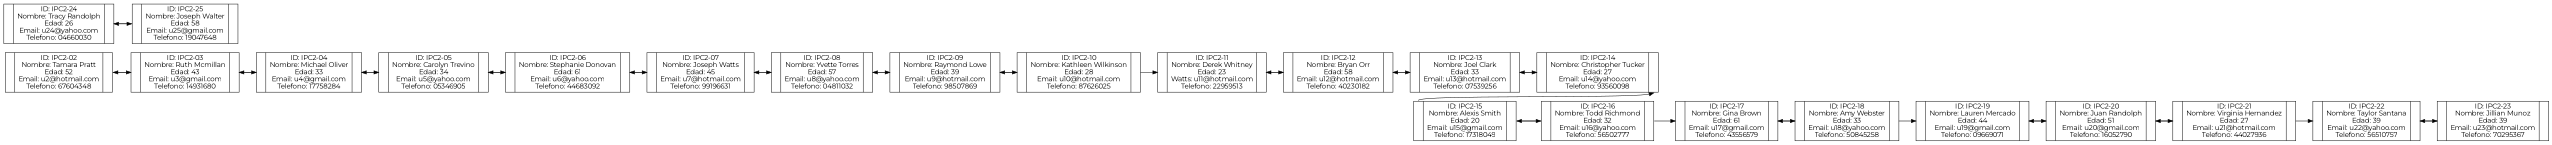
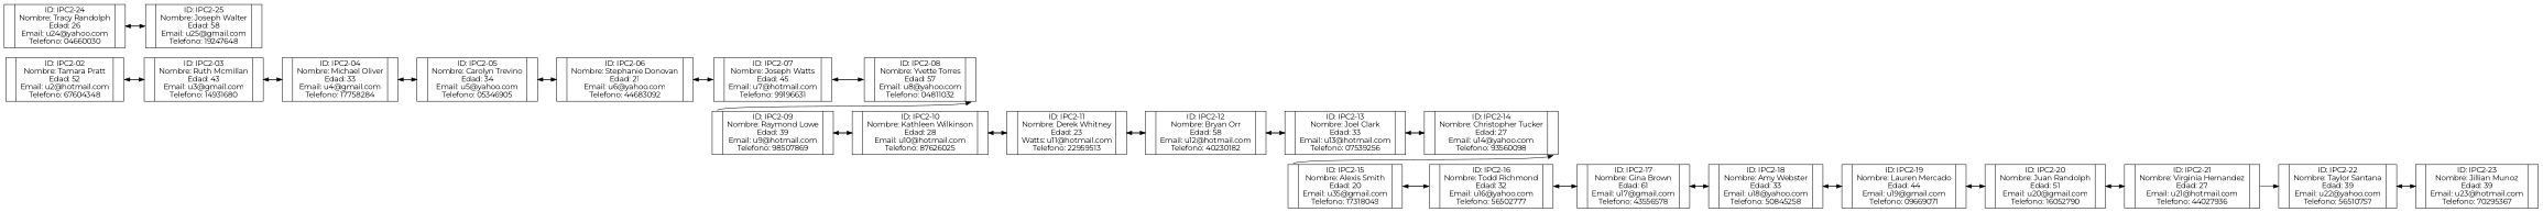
  digraph {
    fontname=Montserrat
    rankdir=LR
    node [fontname=Montserrat shape=record]
    edge [fontname=Montserrat headport=f1 tailport=f2]
    n1 [height=.1 label="{<f1>| ID: IPC2-02\nNombre: Tamara Pratt\nEdad: 52\nEmail: u2@hotmail.com\nTelefono: 67604348|<f2>}"]
    n2 [height=.1 label="{<f1>| ID: IPC2-03\nNombre: Ruth Mcmillan\nEdad: 43\nEmail: u3@gmail.com\nTelefono: 14931680|<f2>}"]
    n3 [height=.1 label="{<f1>| ID: IPC2-04\nNombre: Michael Oliver\nEdad: 33\nEmail: u4@gmail.com\nTelefono: 17758284|<f2>}"]
    n4 [height=.1 label="{<f1>| ID: IPC2-05\nNombre: Carolyn Trevino\nEdad: 34\nEmail: u5@yahoo.com\nTelefono: 05346905|<f2>}"]
-   n5 [height=.1 label="{<f1>| ID: IPC2-06\nNombre: Stephanie Donovan\nEdad: 61\nEmail: u6@yahoo.com\nTelefono: 44683092|<f2>}"]
+   n5 [height=.1 label="{<f1>| ID: IPC2-06\nNombre: Stephanie Donovan\nEdad: 21\nEmail: u6@yahoo.com\nTelefono: 44683092|<f2>}"]
    n6 [height=.1 label="{<f1>| ID: IPC2-07\nNombre: Joseph Watts\nEdad: 45\nEmail: u7@hotmail.com\nTelefono: 99196631|<f2>}"]
    n7 [height=.1 label="{<f1>| ID: IPC2-08\nNombre: Yvette Torres\nEdad: 57\nEmail: u8@yahoo.com\nTelefono: 04811032|<f2>}"]
    n8 [height=.1 label="{<f1>| ID: IPC2-09\nNombre: Raymond Lowe\nEdad: 39\nEmail: u9@hotmail.com\nTelefono: 98507869|<f2>}"]
    n9 [height=.1 label="{<f1>| ID: IPC2-10\nNombre: Kathleen Wilkinson\nEdad: 28\nEmail: u10@hotmail.com\nTelefono: 87626025|<f2>}"]
    n10 [height=.1 label="{<f1>| ID: IPC2-11\nNombre: Derek Whitney\nEdad: 23\nWatts: u11@hotmail.com\nTelefono: 22959513|<f2>}"]
    n11 [height=.1 label="{<f1>| ID: IPC2-12\nNombre: Bryan Orr\nEdad: 58\nEmail: u12@hotmail.com\nTelefono: 40230182|<f2>}"]
    n12 [height=.1 label="{<f1>| ID: IPC2-13\nNombre: Joel Clark\nEdad: 33\nEmail: u13@hotmail.com\nTelefono: 07539256|<f2>}"]
    n13 [height=.1 label="{<f1>| ID: IPC2-14\nNombre: Christopher Tucker\nEdad: 27\nEmail: u14@yahoo.com\nTelefono: 93560098|<f2>}"]
-   n14 [height=.1 label="{<f1>| ID: IPC2-15\nNombre: Alexis Smith\nEdad: 20\nEmail: u15@gmail.com\nTelefono: 17318049|<f2>}"]
+   n14 [height=.1 label="{<f1>| ID: IPC2-15\nNombre: Alexis Smith\nEdad: 20\nEmail: u35@gmail.com\nTelefono: 17318049|<f2>}"]
    n15 [height=.1 label="{<f1>| ID: IPC2-16\nNombre: Todd Richmond\nEdad: 32\nEmail: u16@yahoo.com\nTelefono: 56502777|<f2>}"]
-   n16 [height=.1 label="{<f1>| ID: IPC2-17\nNombre: Gina Brown\nEdad: 61\nEmail: u17@gmail.com\nTelefono: 43556579|<f2>}"]
+   n16 [height=.1 label="{<f1>| ID: IPC2-17\nNombre: Gina Brown\nEdad: 61\nEmail: u17@gmail.com\nTelefono: 43556578|<f2>}"]
    n17 [height=.1 label="{<f1>| ID: IPC2-18\nNombre: Amy Webster\nEdad: 33\nEmail: u18@yahoo.com\nTelefono: 50845258|<f2>}"]
    n18 [height=.1 label="{<f1>| ID: IPC2-19\nNombre: Lauren Mercado\nEdad: 44\nEmail: u19@gmail.com\nTelefono: 09669071|<f2>}"]
    n19 [height=.1 label="{<f1>| ID: IPC2-20\nNombre: Juan Randolph\nEdad: 51\nEmail: u20@gmail.com\nTelefono: 16052790|<f2>}"]
    n20 [height=.1 label="{<f1>| ID: IPC2-21\nNombre: Virginia Hernandez\nEdad: 27\nEmail: u21@hotmail.com\nTelefono: 44027936|<f2>}"]
    n21 [height=.1 label="{<f1>| ID: IPC2-22\nNombre: Taylor Santana\nEdad: 39\nEmail: u22@yahoo.com\nTelefono: 56510757|<f2>}"]
    n22 [height=.1 label="{<f1>| ID: IPC2-23\nNombre: Jillian Munoz\nEdad: 39\nEmail: u23@hotmail.com\nTelefono: 70295367|<f2>}"]
    n23 [height=.1 label="{<f1>| ID: IPC2-24\nNombre: Tracy Randolph\nEdad: 26\nEmail: u24@yahoo.com\nTelefono: 04660030|<f2>}"]
-   n24 [height=.1 label="{<f1>| ID: IPC2-25\nNombre: Joseph Walter\nEdad: 58\nEmail: u25@gmail.com\nTelefono: 19047648|<f2>}"]
+   n24 [height=.1 label="{<f1>| ID: IPC2-25\nNombre: Joseph Walter\nEdad: 58\nEmail: u25@gmail.com\nTelefono: 19247648|<f2>}"]
    n1 -> n2
    n2 -> n1 [headport=f2 tailport=f1]
    n2 -> n3
    n3 -> n2 [headport=f2 tailport=f1]
    n3 -> n4
    n4 -> n3 [headport=f2 tailport=f1]
    n4 -> n5
    n5 -> n4 [headport=f2 tailport=f1]
    n5 -> n6
    n6 -> n5 [headport=f2 tailport=f1]
    n6 -> n7
    n7 -> n6 [headport=f2 tailport=f1]
-   n7 -> n8
    n8 -> n7 [headport=f2 tailport=f1]
    n8 -> n9
    n9 -> n8 [headport=f2 tailport=f1]
    n9 -> n10
+   n10 -> n9 [headport=f2 tailport=f1]
    n10 -> n11
    n11 -> n10 [headport=f2 tailport=f1]
    n11 -> n12
    n12 -> n11 [headport=f2 tailport=f1]
    n12 -> n13
    n13 -> n12 [headport=f2 tailport=f1]
    n14 -> n13 [headport=f2 tailport=f1]
    n14 -> n15
    n15 -> n14 [headport=f2 tailport=f1]
    n15 -> n16
+   n16 -> n15 [headport=f2 tailport=f1]
    n16 -> n17
    n17 -> n16 [headport=f2 tailport=f1]
    n17 -> n18
+   n18 -> n17 [headport=f2 tailport=f1]
    n18 -> n19
    n19 -> n18 [headport=f2 tailport=f1]
    n19 -> n20
    n20 -> n19 [headport=f2 tailport=f1]
    n20 -> n21
    n21 -> n22
    n22 -> n21 [headport=f2 tailport=f1]
    n23 -> n24
    n24 -> n23 [headport=f2 tailport=f1]
  }
